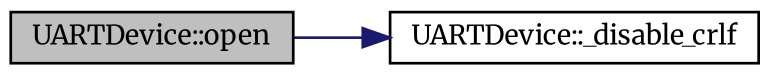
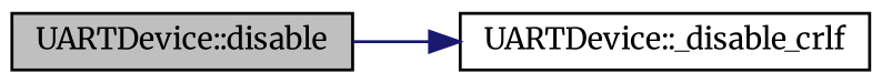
  digraph {
    rankdir=LR
    fontname=Merriweather
    node [color=black fontname=Merriweather fontsize=10 shape=record style=filled]
-   n1 [fillcolor=grey75 fontcolor=black height=0.2 label="UARTDevice::open" width=0.4]
+   n1 [fillcolor=grey75 fontcolor=black height=0.2 label="UARTDevice::disable" width=0.4]
    n2 [fillcolor=white height=0.2 label="UARTDevice::_disable_crlf" width=0.4]
    n1 -> n2 [color=midnightblue fontname=Merriweather fontsize=10 labelfontname=Helvetica labelfontsize=10 style=solid]
  }
